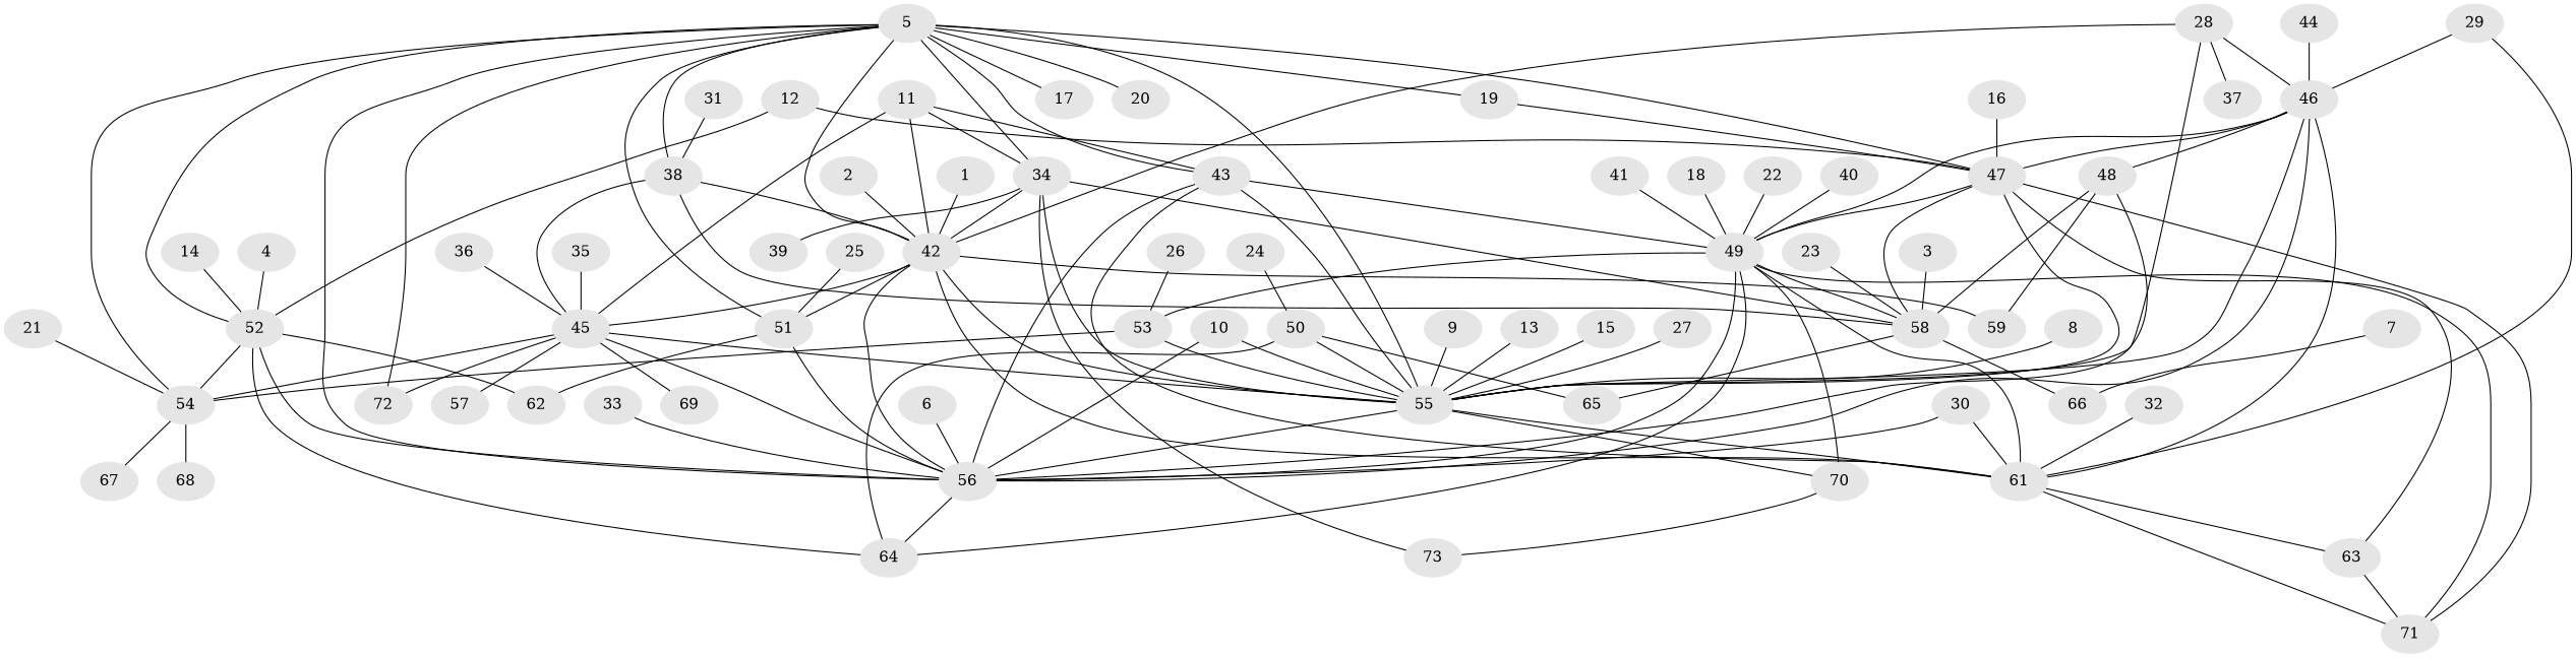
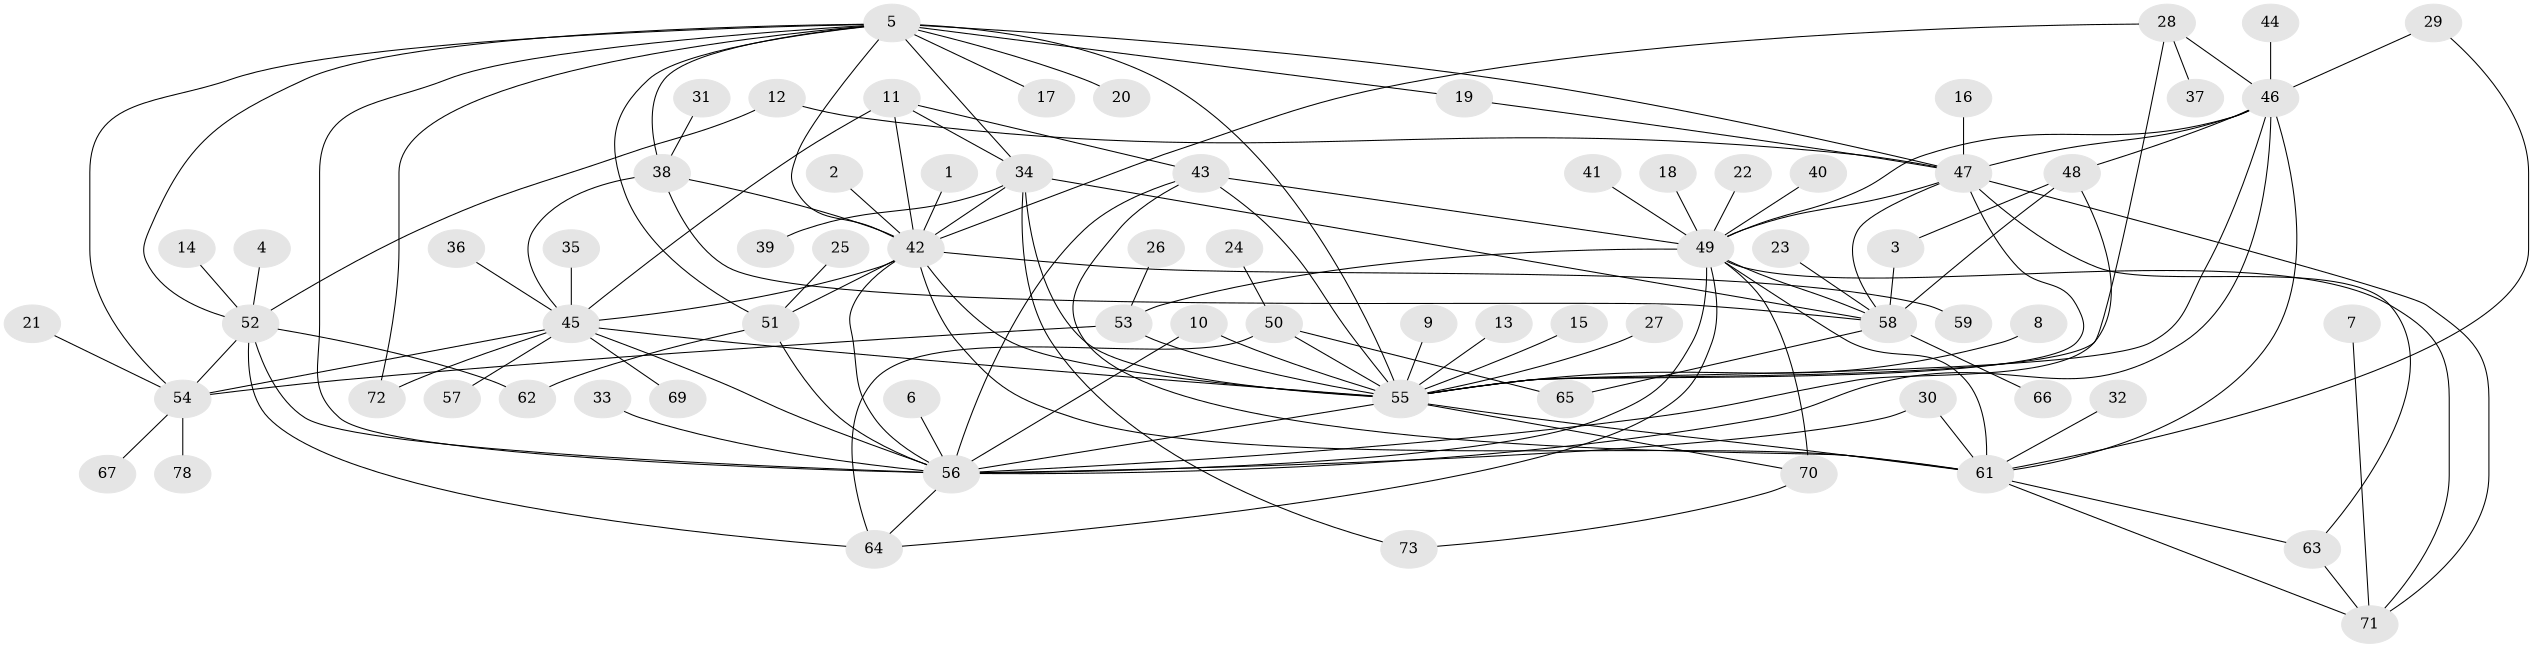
  graph {
    node [color=gray90 style=filled]
    edge [weight=1.0]
    1
    42
    51
    55
    56
    45
    61
    59
    2
    3
    58
    65
    66
    4
    52
    54
    64
    62
    5
    17
    19
    20
    34
    38
    43
    47
    72
    39
    73
    49
    71
    63
    67
-   68
+   68 [label=78]
    70
    6
    7
    8
    9
    10
    11
    57
    69
    12
    13
    14
    15
    16
    18
    53
    21
    22
    23
    24
    50
    25
    26
    27
    28
    37
    46
    48
    29
    30
    31
    32
    33
    35
    36
    40
    41
    44
    1 -- 42
    42 -- 51
    42 -- 55
    42 -- 56
    42 -- 45
    42 -- 61
    42 -- 59
    51 -- 56
    51 -- 62
    55 -- 56 [weight=3.0]
    55 -- 61
    55 -- 70
    56 -- 64
    45 -- 55
    45 -- 56
    45 -- 54
    45 -- 72
    45 -- 57
    45 -- 69
    61 -- 71
    61 -- 63
    2 -- 42
    3 -- 58
    58 -- 65
    58 -- 66
    4 -- 52
    52 -- 56
    52 -- 54
    52 -- 64
    52 -- 62
    54 -- 67
    54 -- 68
    5 -- 42
    5 -- 51
    5 -- 55
    5 -- 56
    5 -- 52
    5 -- 54
    5 -- 17
    5 -- 19
    5 -- 20
    5 -- 34
    5 -- 38
-   5 -- 43
    5 -- 47
    5 -- 72
    19 -- 47
    34 -- 42
    34 -- 55 [weight=2.0]
    34 -- 58
    34 -- 39
    34 -- 73
    38 -- 42
    38 -- 45
    38 -- 58
    43 -- 55
    43 -- 56
    43 -- 61 [weight=2.0]
    43 -- 49
    47 -- 55 [weight=2.0]
    47 -- 58
    47 -- 49
    47 -- 71
    47 -- 63
    49 -- 56
    49 -- 61
    49 -- 58
    49 -- 64
    49 -- 71
    49 -- 70
    49 -- 53
    63 -- 71
    70 -- 73
    6 -- 56
-   7 -- 66
+   7 -- 71
    8 -- 55
    9 -- 55
    10 -- 55
    10 -- 56
    11 -- 42
    11 -- 45
    11 -- 34
    11 -- 43
    12 -- 52
    12 -- 47
    13 -- 55
    14 -- 52
    15 -- 55
    16 -- 47
    18 -- 49
    53 -- 55
    53 -- 54
    21 -- 54
    22 -- 49
    23 -- 58
    24 -- 50
    50 -- 55
    50 -- 65
    50 -- 64
    25 -- 51
    26 -- 53
    27 -- 55
    28 -- 42
    28 -- 55
    28 -- 37
    28 -- 46
    46 -- 55 [weight=2.0]
    46 -- 56
    46 -- 61
    46 -- 47
    46 -- 49
    46 -- 48
    48 -- 56
-   48 -- 59
+   48 -- 3
    48 -- 58
    29 -- 61
    29 -- 46
    30 -- 56
    30 -- 61
    31 -- 38
    32 -- 61
    33 -- 56
    35 -- 45
    36 -- 45
    40 -- 49
    41 -- 49
    44 -- 46
  }
